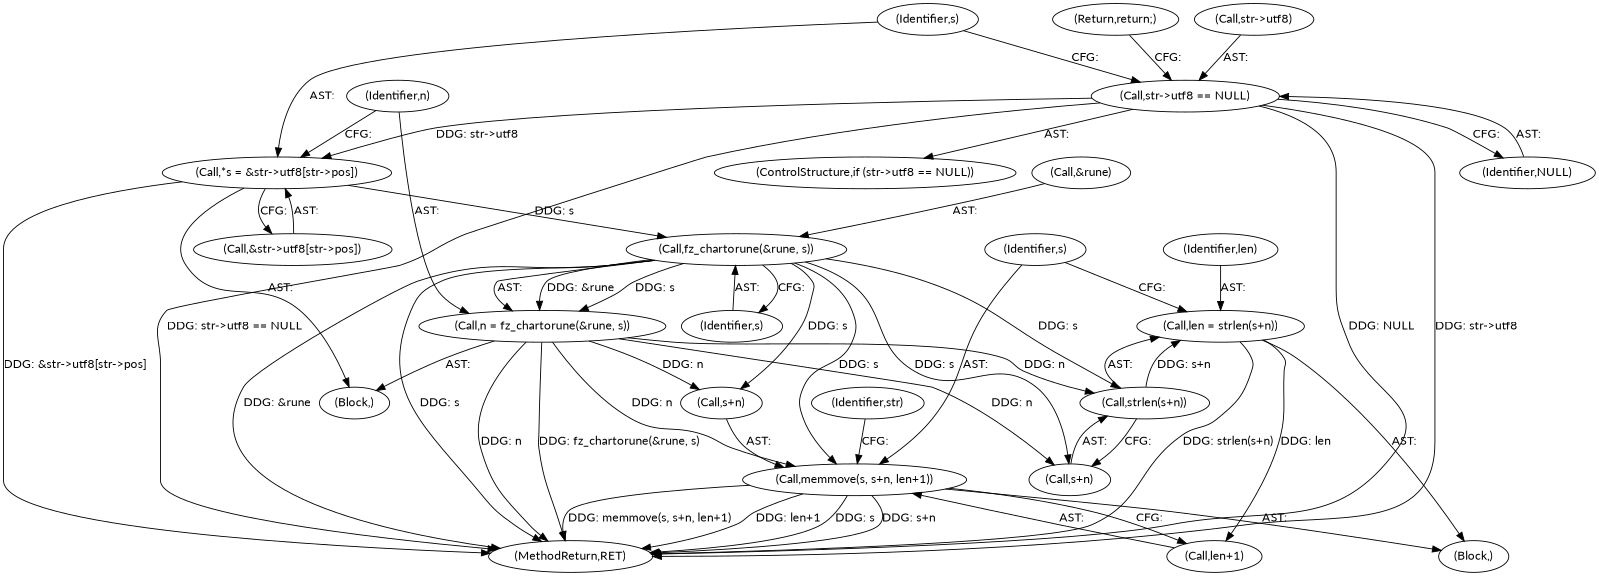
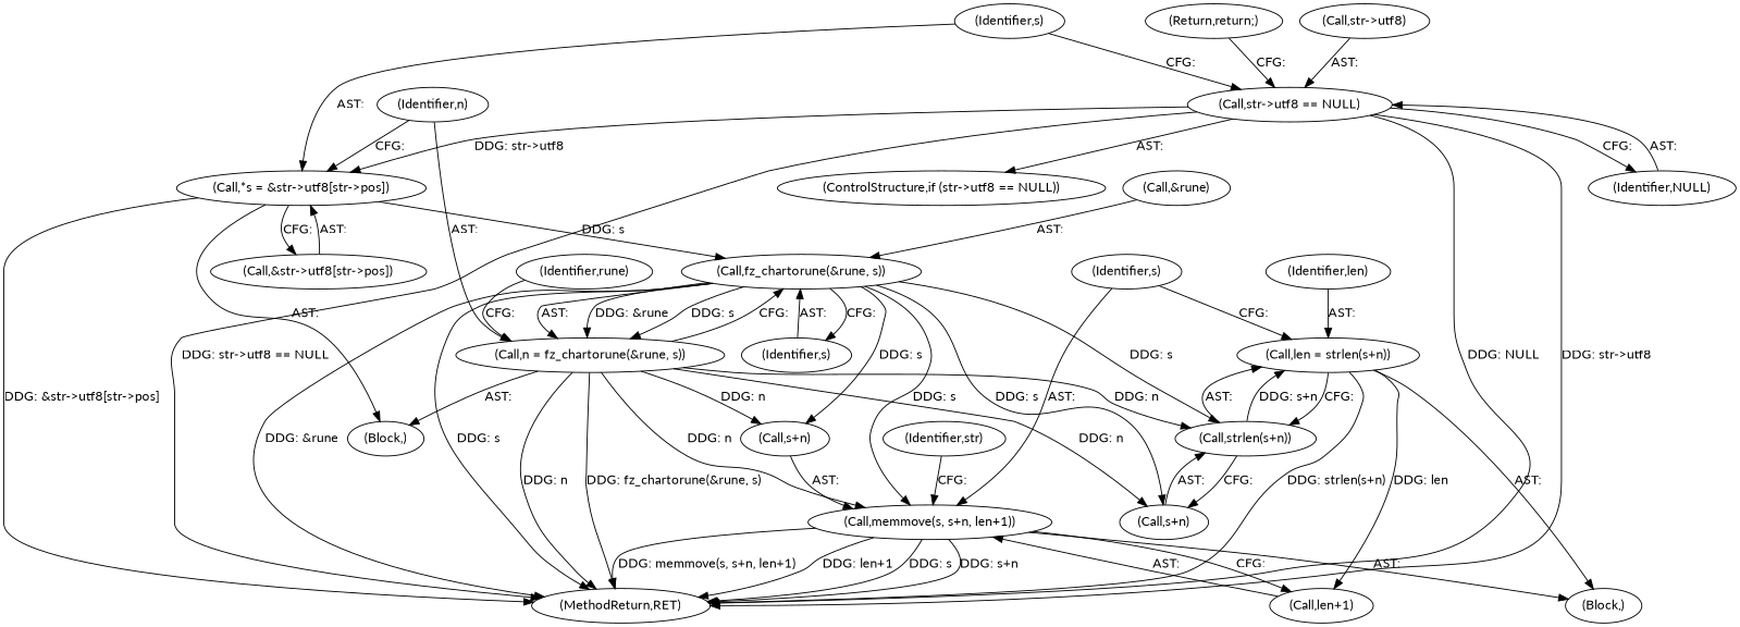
  digraph {
    fontname=Lato
    node [fontname=Lato]
    edge [fontname=Lato]
    n1 [label="(Call,memmove(s, s+n, len+1))"]
    n2 [label="(Call,len+1)"]
    n3 [label="(MethodReturn,RET)"]
    n4 [label="(Block,)"]
    n5 [label="(Call,fz_chartorune(&rune, s))"]
    n6 [label="(Call,n = fz_chartorune(&rune, s))"]
    n7 [label="(Call,strlen(s+n))"]
    n8 [label="(Identifier,s)"]
    n9 [label="(Call,s+n)"]
    n10 [label="(Call,s+n)"]
    n11 [label="(Block,)"]
    n12 [label="(Call,len = strlen(s+n))"]
    n13 [label="(Call,*s = &str->utf8[str->pos])"]
    n14 [label="(Call,&str->utf8[str->pos])"]
    n15 [label="(Call,str->utf8 == NULL)"]
    n16 [label="(Identifier,NULL)"]
    n17 [label="(ControlStructure,if (str->utf8 == NULL))"]
    n18 [label="(Identifier,str)"]
    n19 [label="(Identifier,len)"]
    n20 [label="(Return,return;)"]
    n21 [label="(Identifier,s)"]
    n22 [label="(Call,str->utf8)"]
    n23 [label="(Identifier,s)"]
+   n24 [label="(Identifier,rune)"]
    n25 [label="(Call,&rune)"]
    n26 [label="(Identifier,n)"]
    n1 -> n2 [label="CFG: "]
    n1 -> n3 [label="DDG: len+1"]
    n1 -> n3 [label="DDG: s"]
    n1 -> n3 [label="DDG: s+n"]
    n1 -> n3 [label="DDG: memmove(s, s+n, len+1)"]
    n1 -> n4 [label="AST: "]
    n2 -> n1 [label="AST: "]
    n5 -> n1 [label="DDG: s"]
    n5 -> n3 [label="DDG: s"]
    n5 -> n3 [label="DDG: &rune"]
    n5 -> n6 [label="AST: "]
    n5 -> n6 [label="DDG: &rune"]
    n5 -> n6 [label="DDG: s"]
    n5 -> n7 [label="DDG: s"]
    n5 -> n8 [label="CFG: "]
    n5 -> n9 [label="DDG: s"]
    n5 -> n10 [label="DDG: s"]
    n6 -> n1 [label="DDG: n"]
    n6 -> n3 [label="DDG: n"]
    n6 -> n3 [label="DDG: fz_chartorune(&rune, s)"]
+   n6 -> n5 [label="CFG: "]
    n6 -> n7 [label="DDG: n"]
    n6 -> n9 [label="DDG: n"]
    n6 -> n10 [label="DDG: n"]
    n6 -> n11 [label="AST: "]
    n7 -> n10 [label="CFG: "]
    n7 -> n12 [label="AST: "]
    n7 -> n12 [label="DDG: s+n"]
    n8 -> n5 [label="AST: "]
    n9 -> n1 [label="AST: "]
    n10 -> n7 [label="AST: "]
    n12 -> n2 [label="DDG: len"]
    n12 -> n3 [label="DDG: strlen(s+n)"]
    n12 -> n4 [label="AST: "]
+   n12 -> n7 [label="CFG: "]
    n13 -> n3 [label="DDG: &str->utf8[str->pos]"]
    n13 -> n5 [label="DDG: s"]
    n13 -> n11 [label="AST: "]
    n13 -> n14 [label="CFG: "]
    n14 -> n13 [label="AST: "]
    n15 -> n3 [label="DDG: NULL"]
    n15 -> n3 [label="DDG: str->utf8 == NULL"]
    n15 -> n3 [label="DDG: str->utf8"]
    n15 -> n13 [label="DDG: str->utf8"]
    n15 -> n16 [label="CFG: "]
    n15 -> n17 [label="AST: "]
    n16 -> n15 [label="AST: "]
    n18 -> n1 [label="CFG: "]
    n19 -> n12 [label="AST: "]
    n20 -> n15 [label="CFG: "]
    n21 -> n13 [label="AST: "]
    n21 -> n15 [label="CFG: "]
    n22 -> n15 [label="AST: "]
    n23 -> n1 [label="AST: "]
    n23 -> n12 [label="CFG: "]
+   n24 -> n6 [label="CFG: "]
    n25 -> n5 [label="AST: "]
    n26 -> n6 [label="AST: "]
    n26 -> n13 [label="CFG: "]
  }
